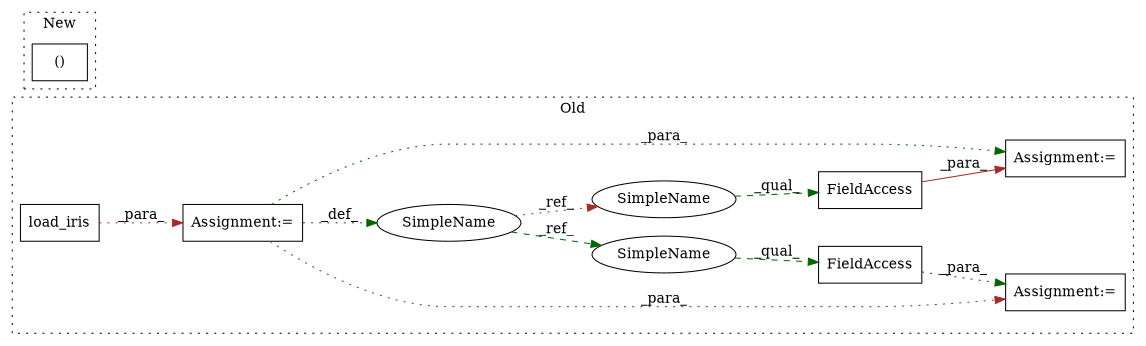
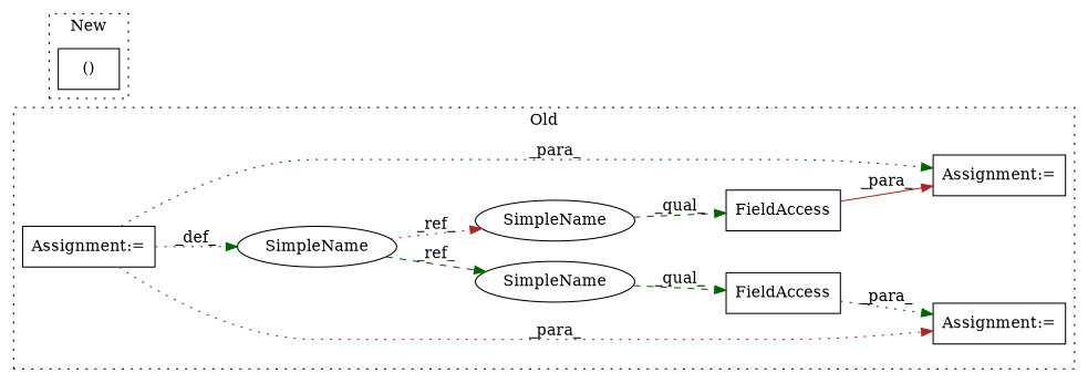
  digraph {
    rankdir=LR
    node [a=7 l=1 s=9554 shape=box]
    edge [color=darkgreen style=dotted]
-   n1 [a=32 l=11 label=load_iris s=9535]
    n2 [label="Assignment:=" s=9534]
    n3 [a=22 l=9 label=FieldAccess]
    n4 [a=42 l=4 label=SimpleName s=9530 shape=ellipse]
    n5 [a=22 l=11 label=FieldAccess s=9571]
    n6 [label="Assignment:=" s=9570]
    n7 [label="Assignment:=" s=9553]
    n8 [a=42 l=4 label=SimpleName shape=ellipse]
    n9 [a=42 l=4 label=SimpleName s=9571 shape=ellipse]
    n10 [a=106 l=15 label="()" s=10308]
    subgraph cluster_1 {
      label=Old
      style=dotted
-     n1
      n2
      n3
      n4
      n5
      n6
      n7
      n8
      n9
    }
    subgraph cluster_2 {
      label=New
      style=dotted
      n10
    }
-   n1 -> n2 [label=_para_ color=brown]
    n2 -> n4 [label=_def_]
    n2 -> n6 [label=_para_]
    n2 -> n7 [label=_para_ color=brown]
    n3 -> n7 [label=_para_]
    n4 -> n8 [label=_ref_ style=dashed]
    n4 -> n9 [label=_ref_ color=brown]
    n5 -> n6 [label=_para_ color=brown style=solid]
    n8 -> n3 [label=_qual_ style=dashed]
    n9 -> n5 [label=_qual_ style=dashed]
  }
